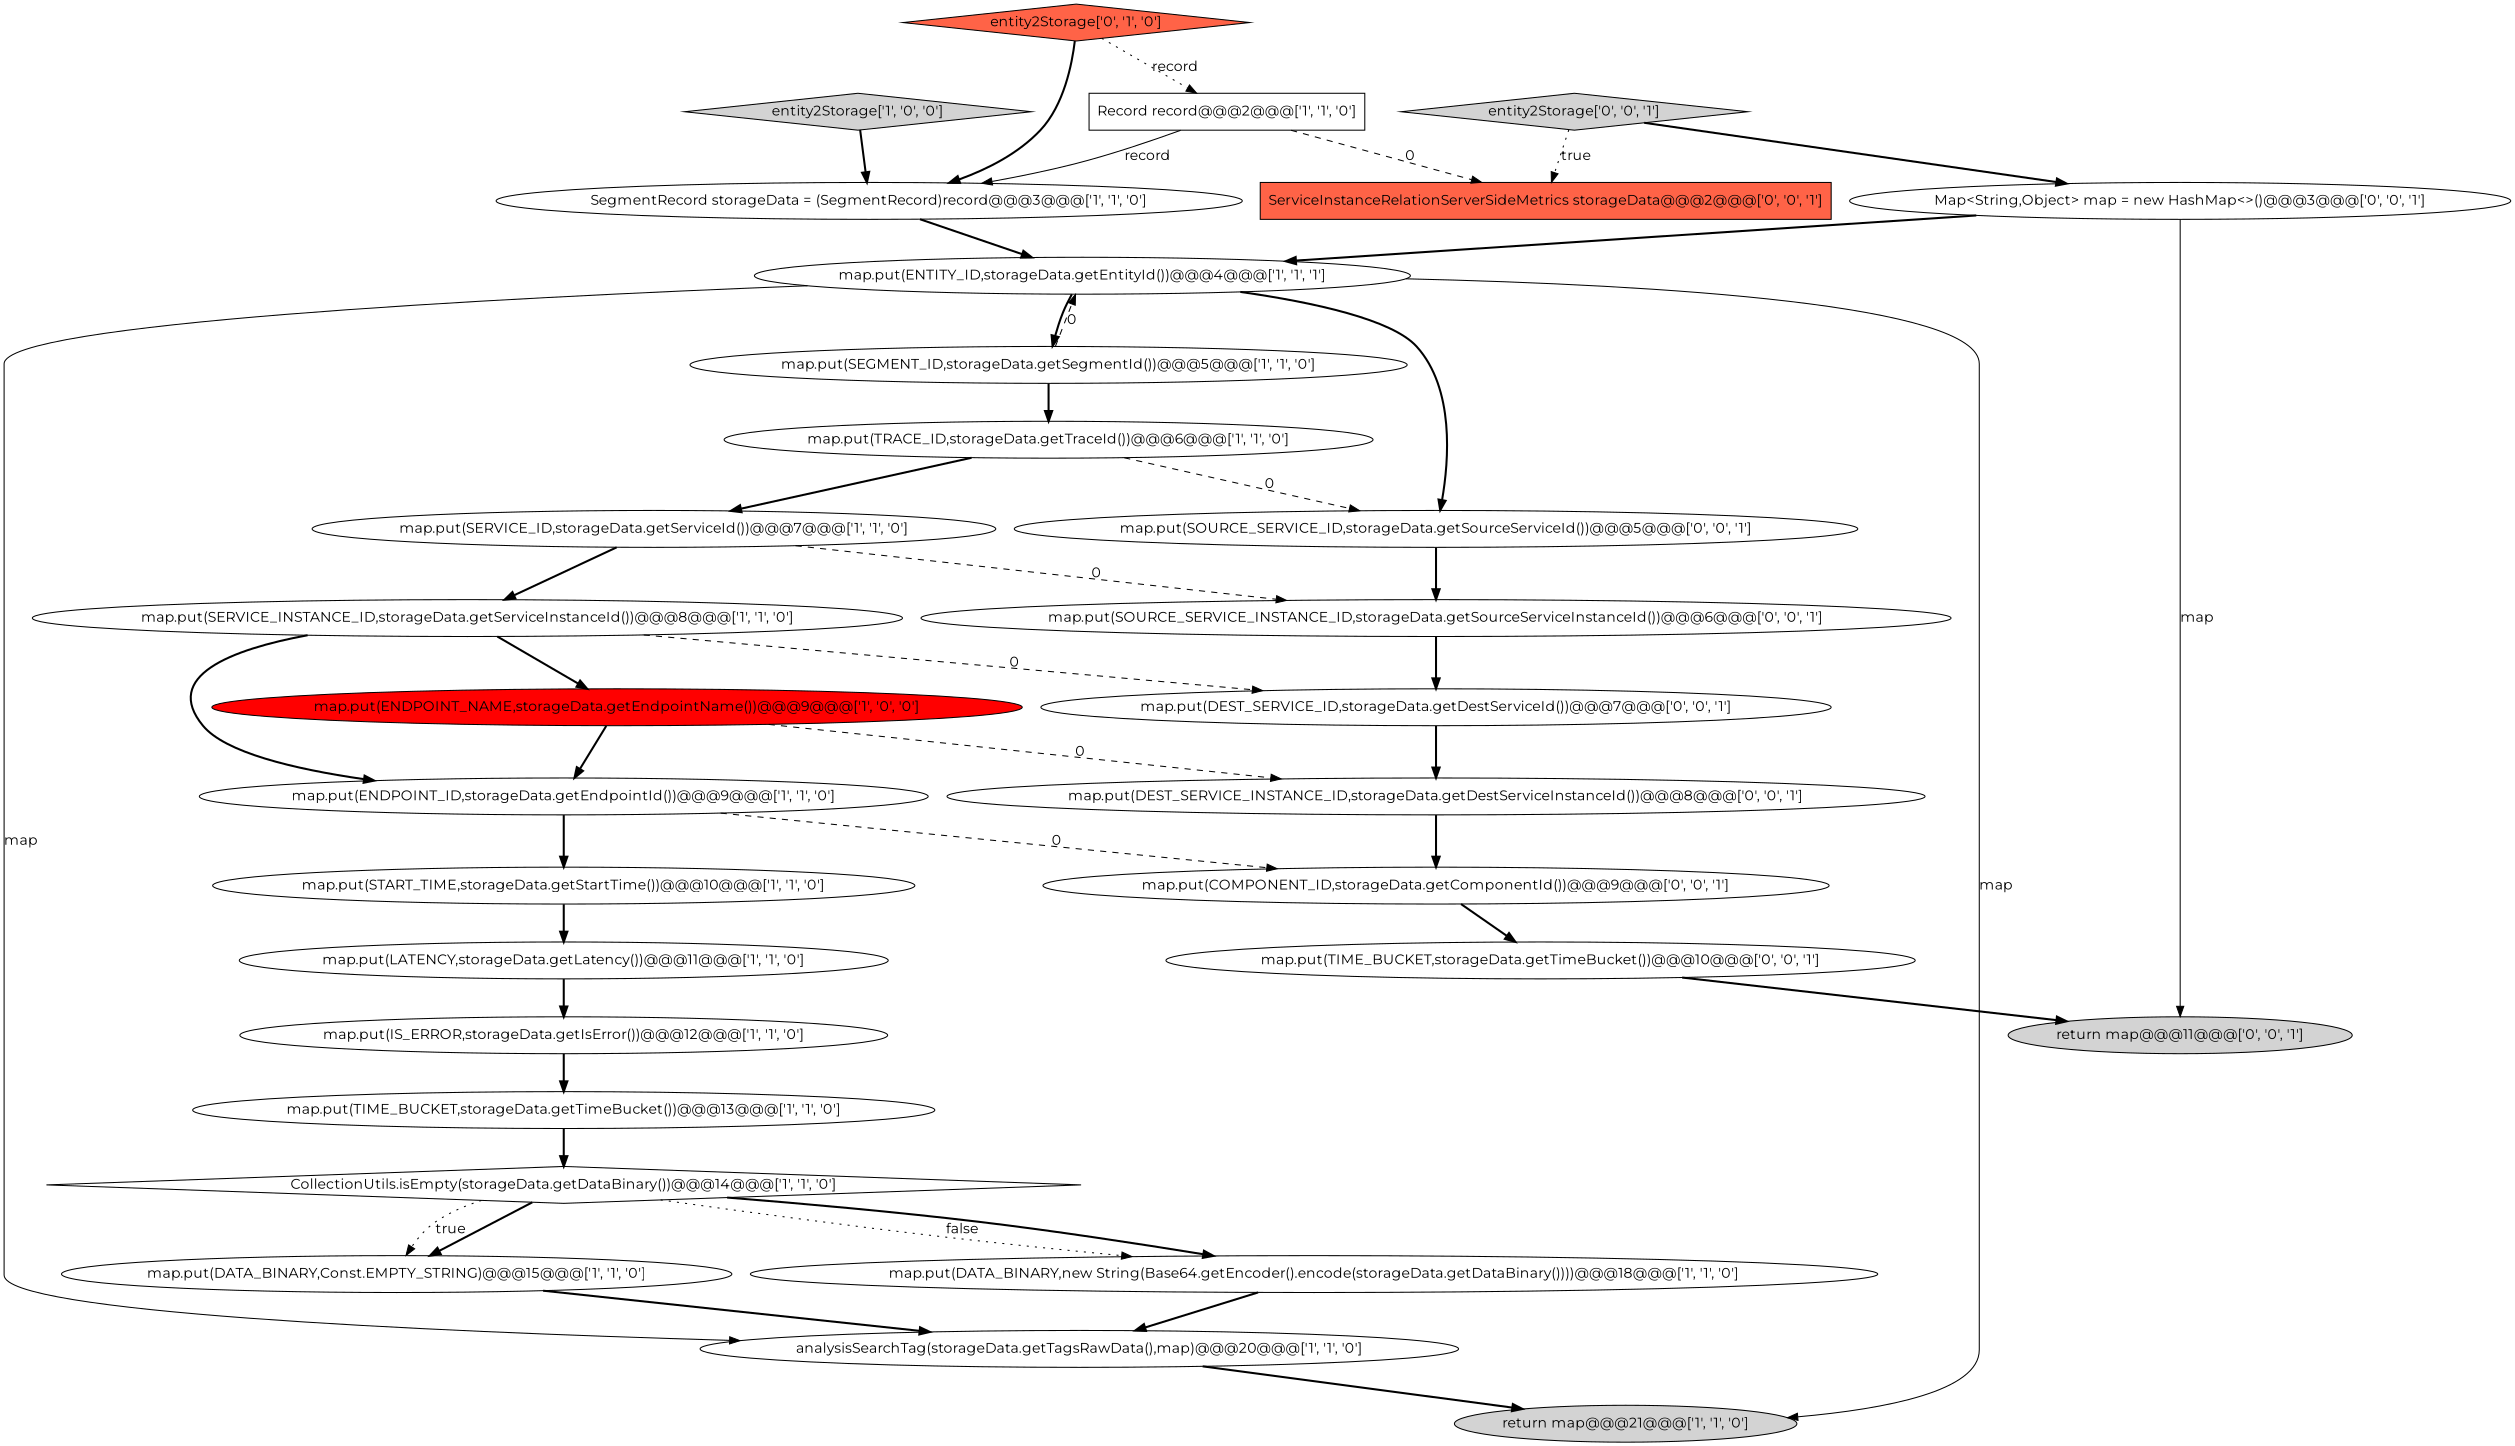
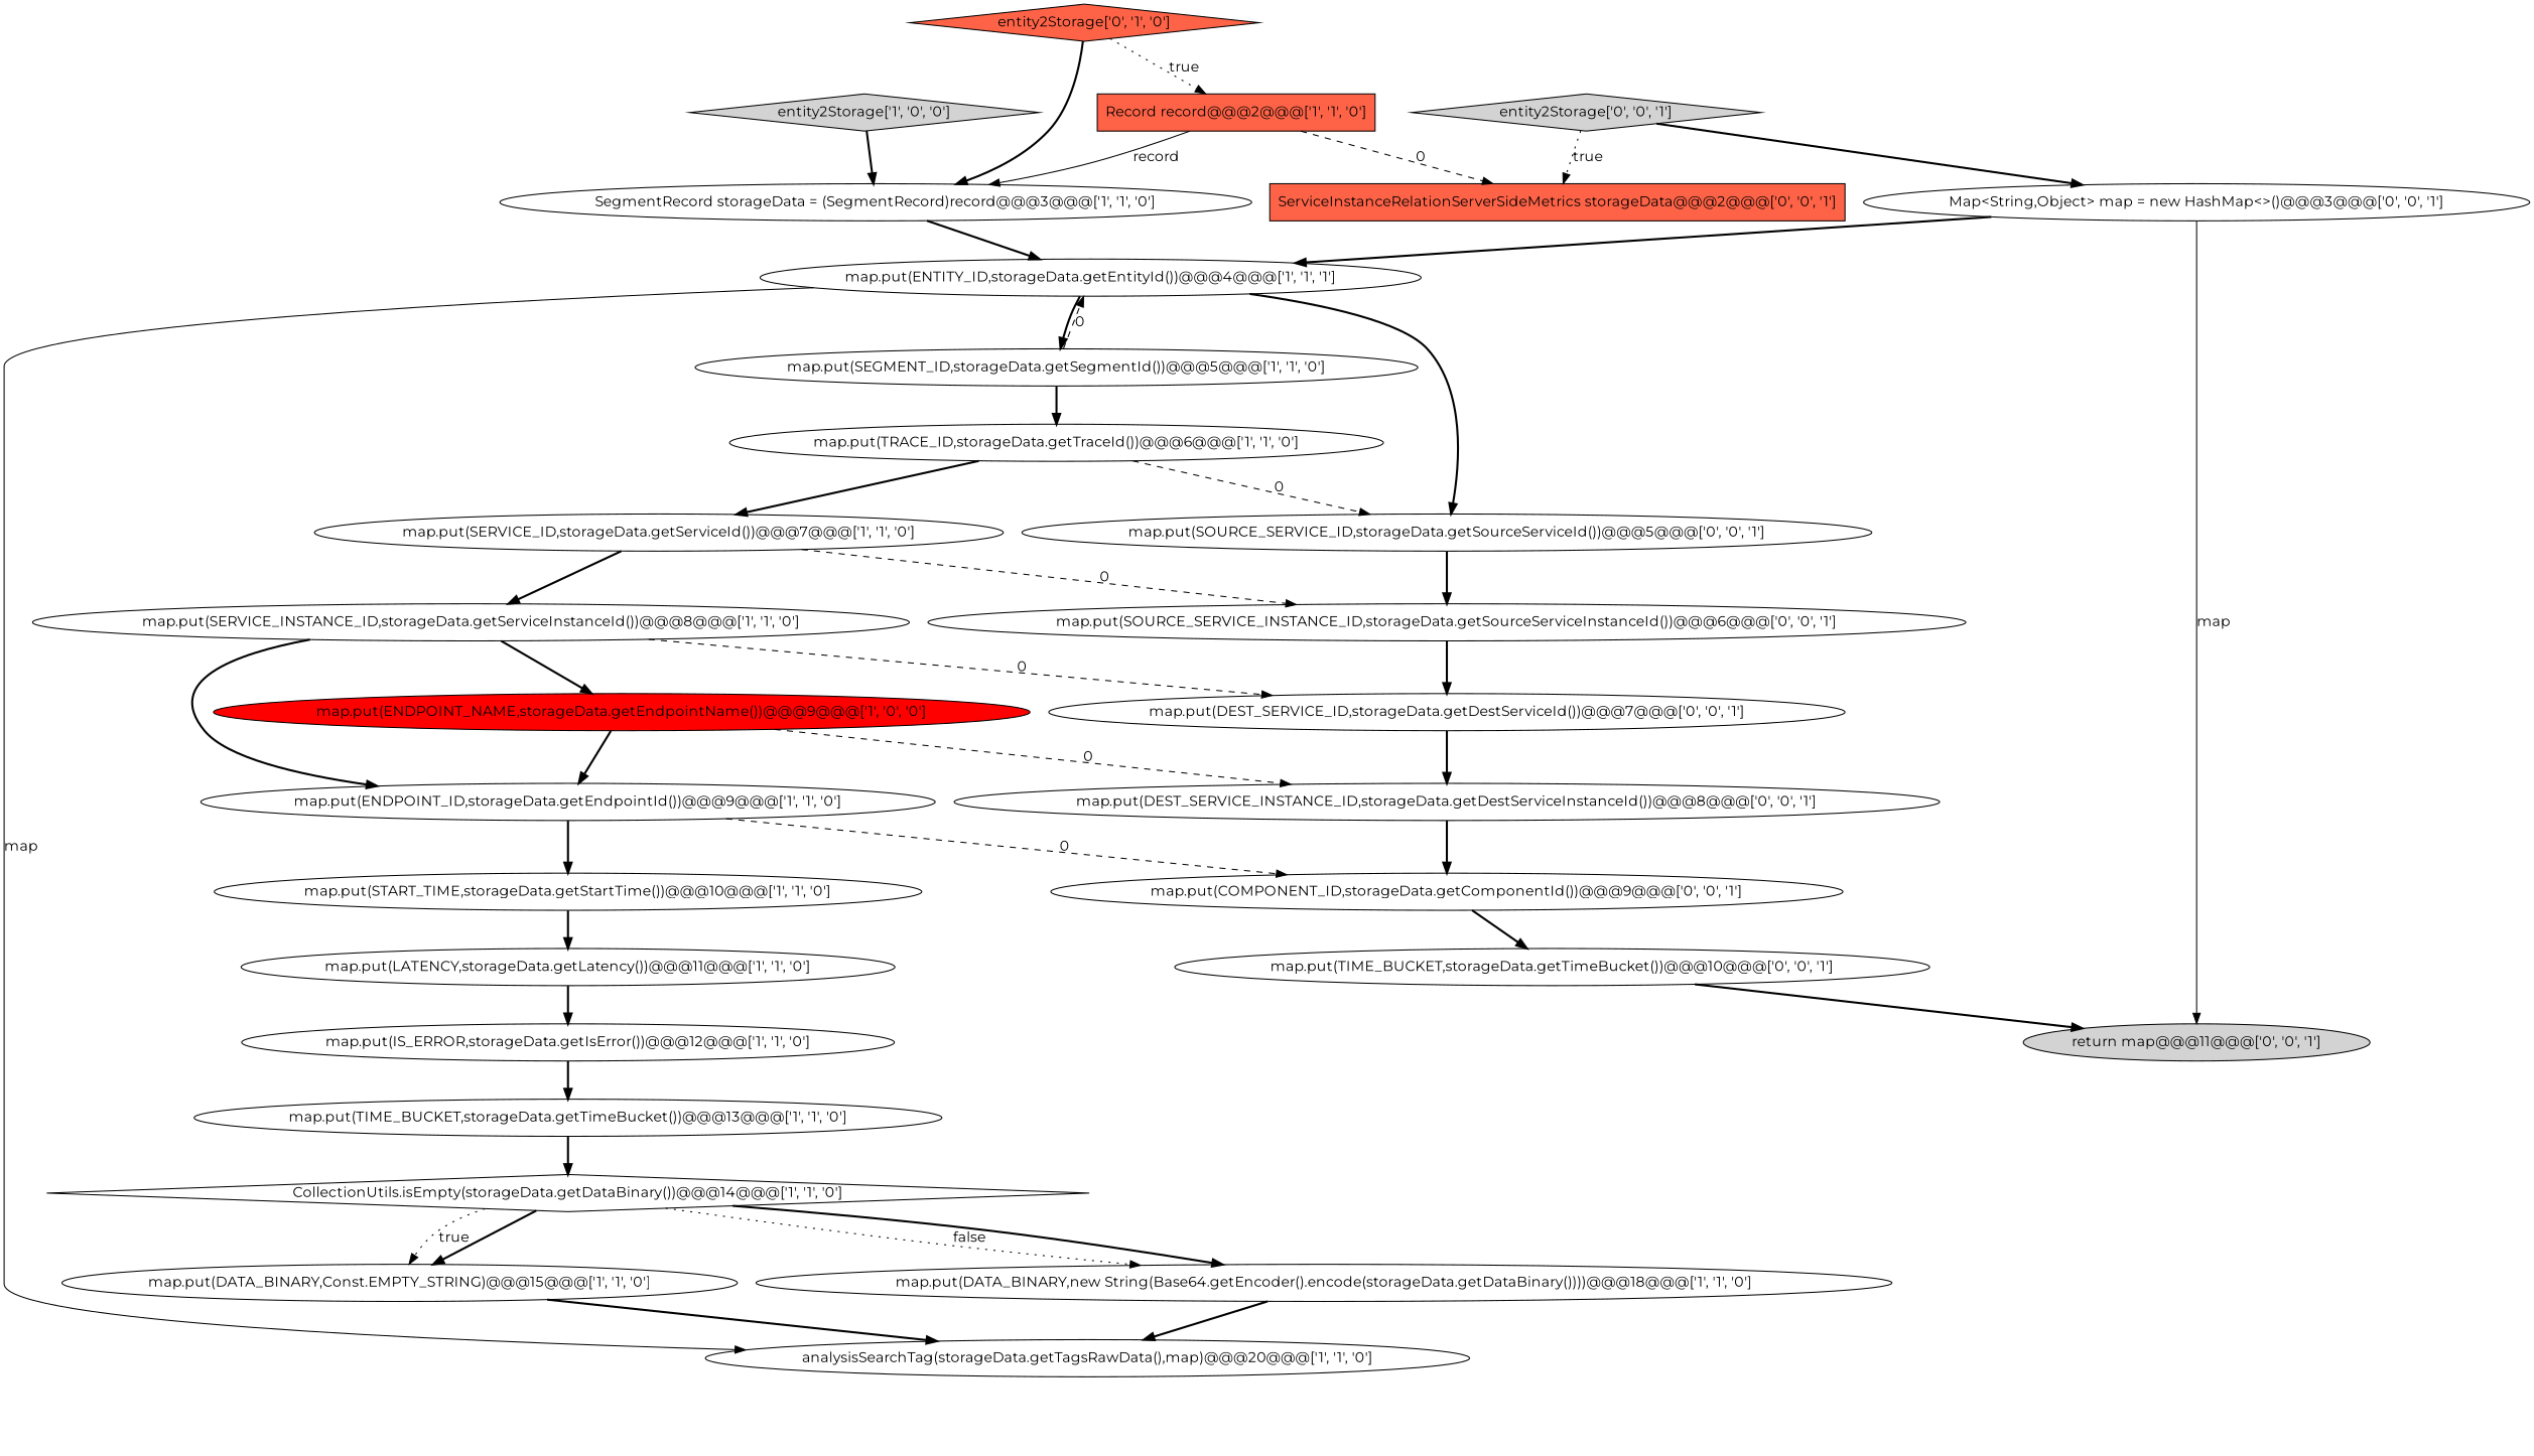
  digraph {
    fontname=Montserrat
    node [fillcolor=white fontname=Montserrat shape=ellipse style=filled]
    edge [fontname=Montserrat style=bold]
    n1 [label="map.put(TIME_BUCKET,storageData.getTimeBucket())@@@13@@@['1', '1', '0']"]
    n2 [label="CollectionUtils.isEmpty(storageData.getDataBinary())@@@14@@@['1', '1', '0']" shape=diamond]
    n3 [label="map.put(DATA_BINARY,Const.EMPTY_STRING)@@@15@@@['1', '1', '0']"]
    n4 [label="map.put(DATA_BINARY,new String(Base64.getEncoder().encode(storageData.getDataBinary())))@@@18@@@['1', '1', '0']"]
    n5 [label="Map<String,Object> map = new HashMap<>()@@@3@@@['0', '0', '1']"]
    n6 [label="map.put(ENTITY_ID,storageData.getEntityId())@@@4@@@['1', '1', '1']"]
    n7 [fillcolor=lightgray label="return map@@@11@@@['0', '0', '1']"]
-   n8 [fillcolor=lightgray label="return map@@@21@@@['1', '1', '0']"]
    n9 [label="map.put(SEGMENT_ID,storageData.getSegmentId())@@@5@@@['1', '1', '0']"]
    n10 [label="analysisSearchTag(storageData.getTagsRawData(),map)@@@20@@@['1', '1', '0']"]
    n11 [label="map.put(SOURCE_SERVICE_ID,storageData.getSourceServiceId())@@@5@@@['0', '0', '1']"]
    n12 [label="map.put(TRACE_ID,storageData.getTraceId())@@@6@@@['1', '1', '0']"]
    n13 [label="map.put(SOURCE_SERVICE_INSTANCE_ID,storageData.getSourceServiceInstanceId())@@@6@@@['0', '0', '1']"]
    n14 [label="map.put(TIME_BUCKET,storageData.getTimeBucket())@@@10@@@['0', '0', '1']"]
    n15 [label="map.put(ENDPOINT_ID,storageData.getEndpointId())@@@9@@@['1', '1', '0']"]
    n16 [label="map.put(START_TIME,storageData.getStartTime())@@@10@@@['1', '1', '0']"]
    n17 [label="map.put(COMPONENT_ID,storageData.getComponentId())@@@9@@@['0', '0', '1']"]
    n18 [label="map.put(LATENCY,storageData.getLatency())@@@11@@@['1', '1', '0']"]
    n19 [label="map.put(DEST_SERVICE_ID,storageData.getDestServiceId())@@@7@@@['0', '0', '1']"]
    n20 [label="map.put(DEST_SERVICE_INSTANCE_ID,storageData.getDestServiceInstanceId())@@@8@@@['0', '0', '1']"]
    n21 [fillcolor=lightgray label="entity2Storage['1', '0', '0']" shape=diamond]
    n22 [label="SegmentRecord storageData = (SegmentRecord)record@@@3@@@['1', '1', '0']"]
-   n23 [label="Record record@@@2@@@['1', '1', '0']" shape=box]
+   n23 [fillcolor=tomato label="Record record@@@2@@@['1', '1', '0']" shape=box]
    n24 [fillcolor=tomato label="ServiceInstanceRelationServerSideMetrics storageData@@@2@@@['0', '0', '1']" shape=box]
    n25 [label="map.put(SERVICE_ID,storageData.getServiceId())@@@7@@@['1', '1', '0']"]
    n26 [fillcolor=red label="map.put(ENDPOINT_NAME,storageData.getEndpointName())@@@9@@@['1', '0', '0']"]
    n27 [fillcolor=lightgray label="entity2Storage['0', '0', '1']" shape=diamond]
    n28 [label="map.put(IS_ERROR,storageData.getIsError())@@@12@@@['1', '1', '0']"]
    n29 [label="map.put(SERVICE_INSTANCE_ID,storageData.getServiceInstanceId())@@@8@@@['1', '1', '0']"]
    n30 [fillcolor=tomato label="entity2Storage['0', '1', '0']" shape=diamond]
    n1 -> n2
    n2 -> n3
    n2 -> n3 [label=true style=dotted]
    n2 -> n4 [label=false style=dotted]
    n2 -> n4
    n3 -> n10
    n4 -> n10
    n5 -> n6
    n5 -> n7 [label=map style=solid]
-   n6 -> n8 [label=map style=solid]
    n6 -> n9
    n6 -> n10 [label=map style=solid]
    n6 -> n11
    n9 -> n6 [label=0 style=dashed]
    n9 -> n12
-   n10 -> n8
    n11 -> n13
    n12 -> n11 [label=0 style=dashed]
    n12 -> n25
    n13 -> n19
    n14 -> n7
    n15 -> n16
    n15 -> n17 [label=0 style=dashed]
    n16 -> n18
    n17 -> n14
    n18 -> n28
    n19 -> n20
    n20 -> n17
    n21 -> n22
    n22 -> n6
    n23 -> n22 [label=record style=solid]
    n23 -> n24 [label=0 style=dashed]
    n25 -> n13 [label=0 style=dashed]
    n25 -> n29
    n26 -> n15
    n26 -> n20 [label=0 style=dashed]
    n27 -> n5
    n27 -> n24 [label=true style=dotted]
    n28 -> n1
    n29 -> n15
    n29 -> n19 [label=0 style=dashed]
    n29 -> n26
    n30 -> n22
-   n30 -> n23 [label=record style=dotted]
+   n30 -> n23 [label=true style=dotted]
  }
